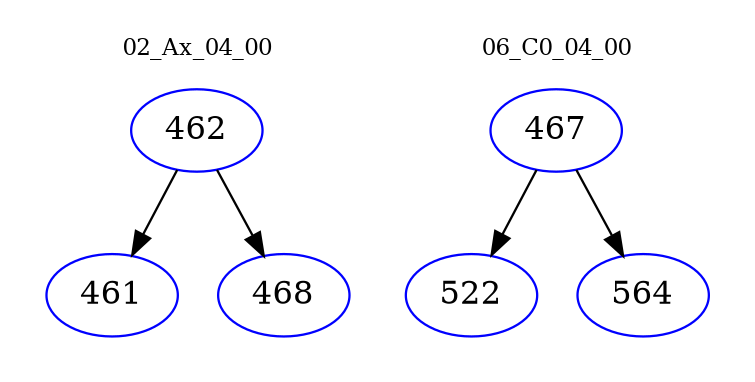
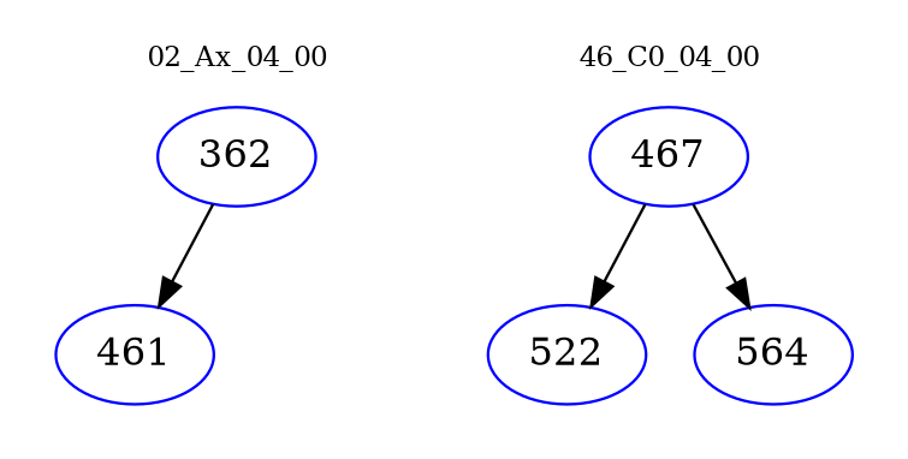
  digraph {
    node [color=blue]
    edge [color=black]
-   n1 [label=462]
+   n1 [label=362]
    n2 [label=461]
-   n3 [label=468]
    n4 [label=467]
    n5 [label=522]
    n6 [label=564]
    subgraph cluster_1 {
      color=white
      fontsize=10
      label="02_Ax_04_00"
      n1
      n2
-     n3
    }
    subgraph cluster_2 {
      color=white
      fontsize=10
-     label="06_C0_04_00"
+     label="46_C0_04_00"
      n4
      n5
      n6
    }
    n1 -> n2
-   n1 -> n3
    n4 -> n5
    n4 -> n6
  }
